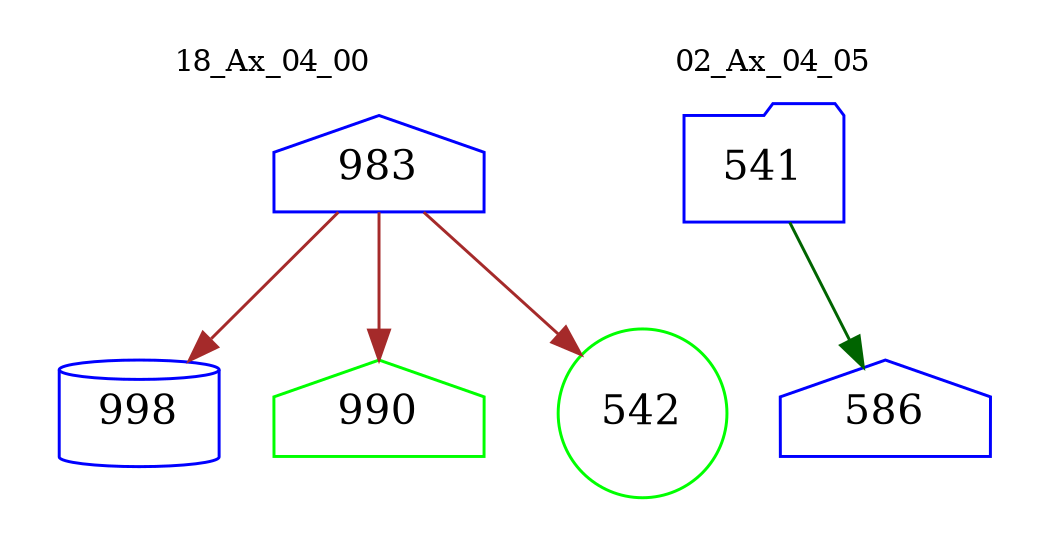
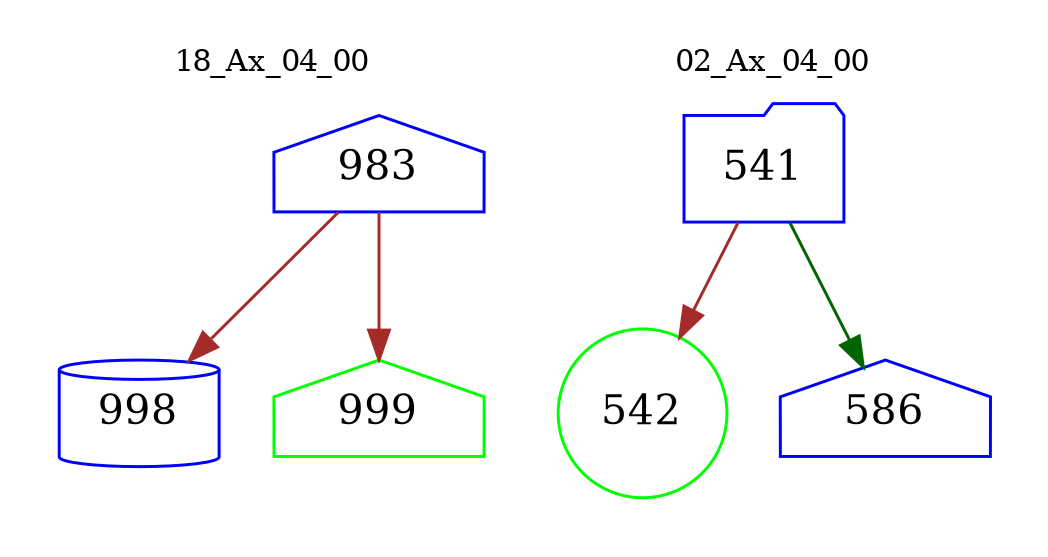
  digraph {
    node [color=blue shape=house]
    edge [color=brown]
    n1 [label=983]
    n2 [label=998 shape=cylinder]
-   n3 [color=green label=990]
+   n3 [color=green label=999]
    n4 [label=541 shape=folder]
    n5 [color=green label=542 shape=circle]
    n6 [label=586]
    subgraph cluster_1 {
      color=white
      fontsize=10
      label="18_Ax_04_00"
      n1
      n2
      n3
    }
    subgraph cluster_2 {
      color=white
      fontsize=10
-     label="02_Ax_04_05"
+     label="02_Ax_04_00"
      n4
      n5
      n6
    }
    n1 -> n2
    n1 -> n3
-   n1 -> n5
+   n4 -> n5
    n4 -> n6 [color=darkgreen]
  }
